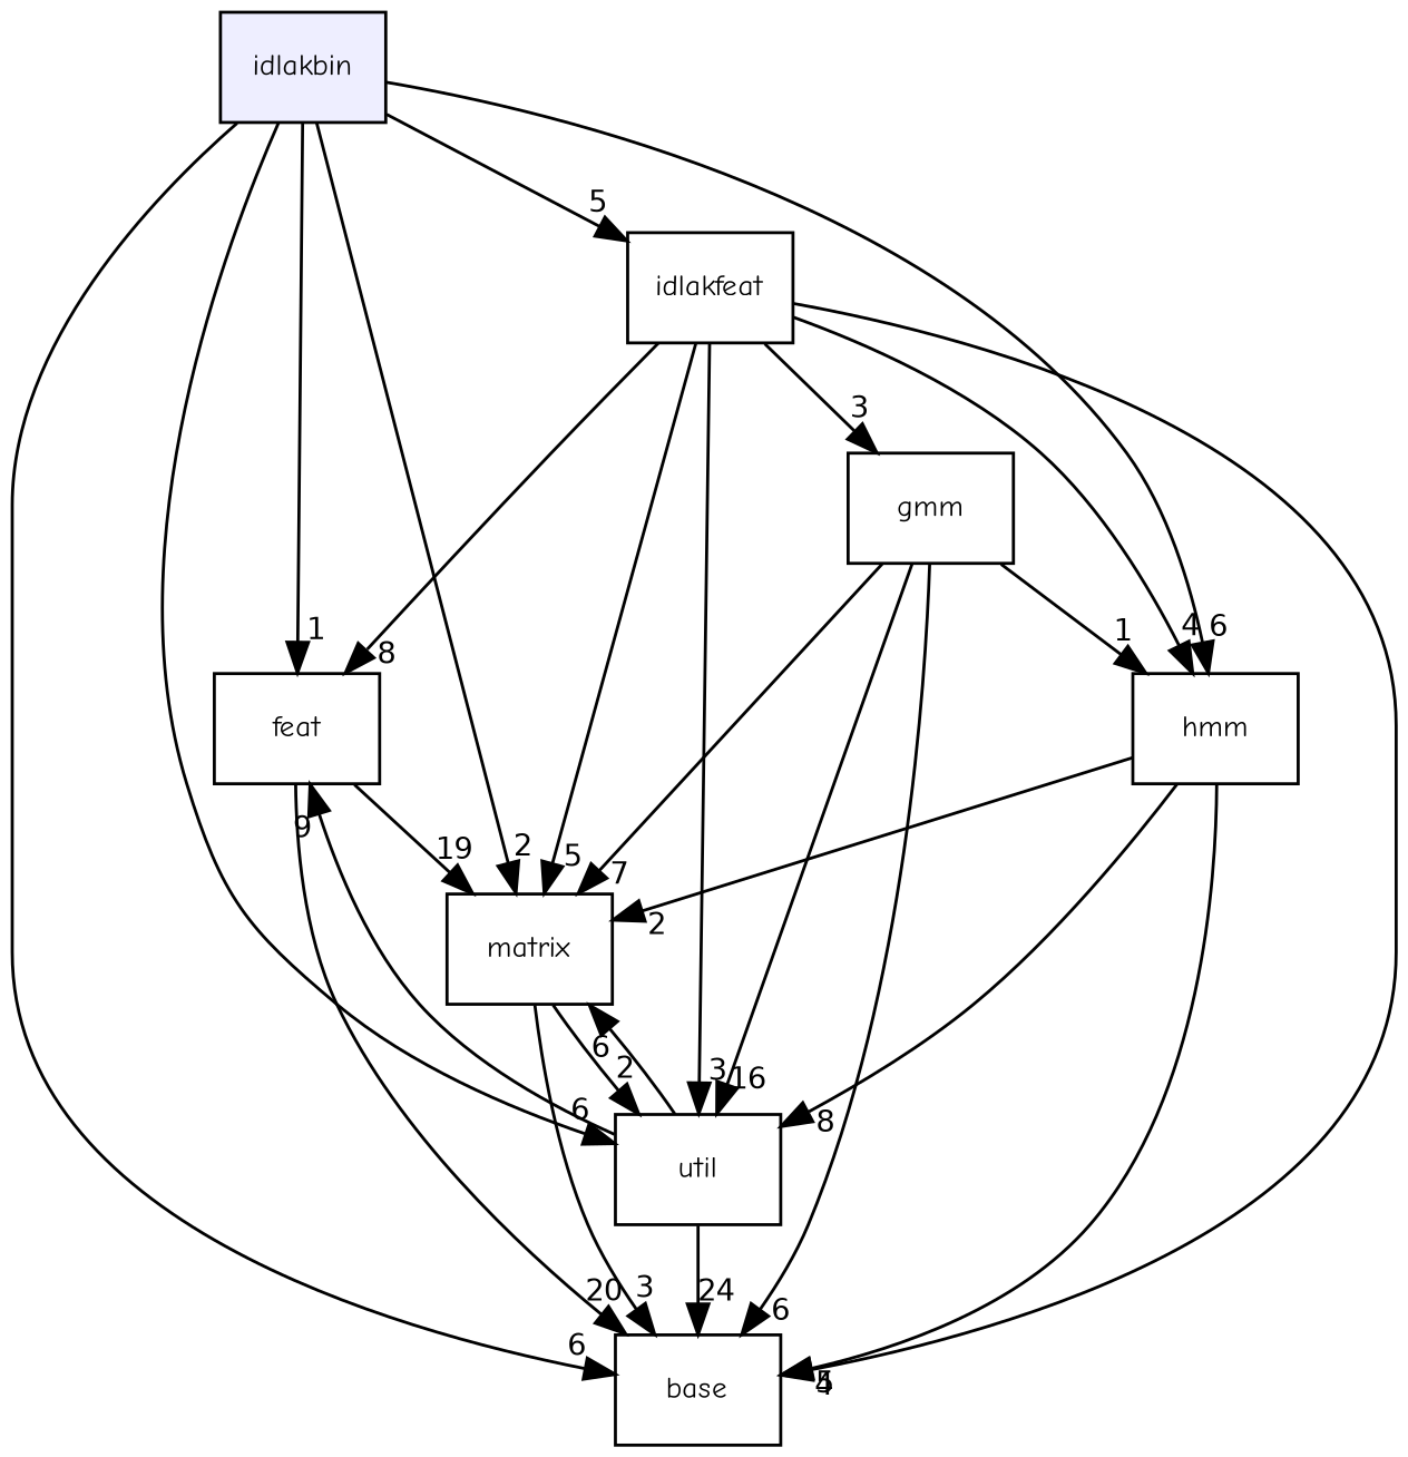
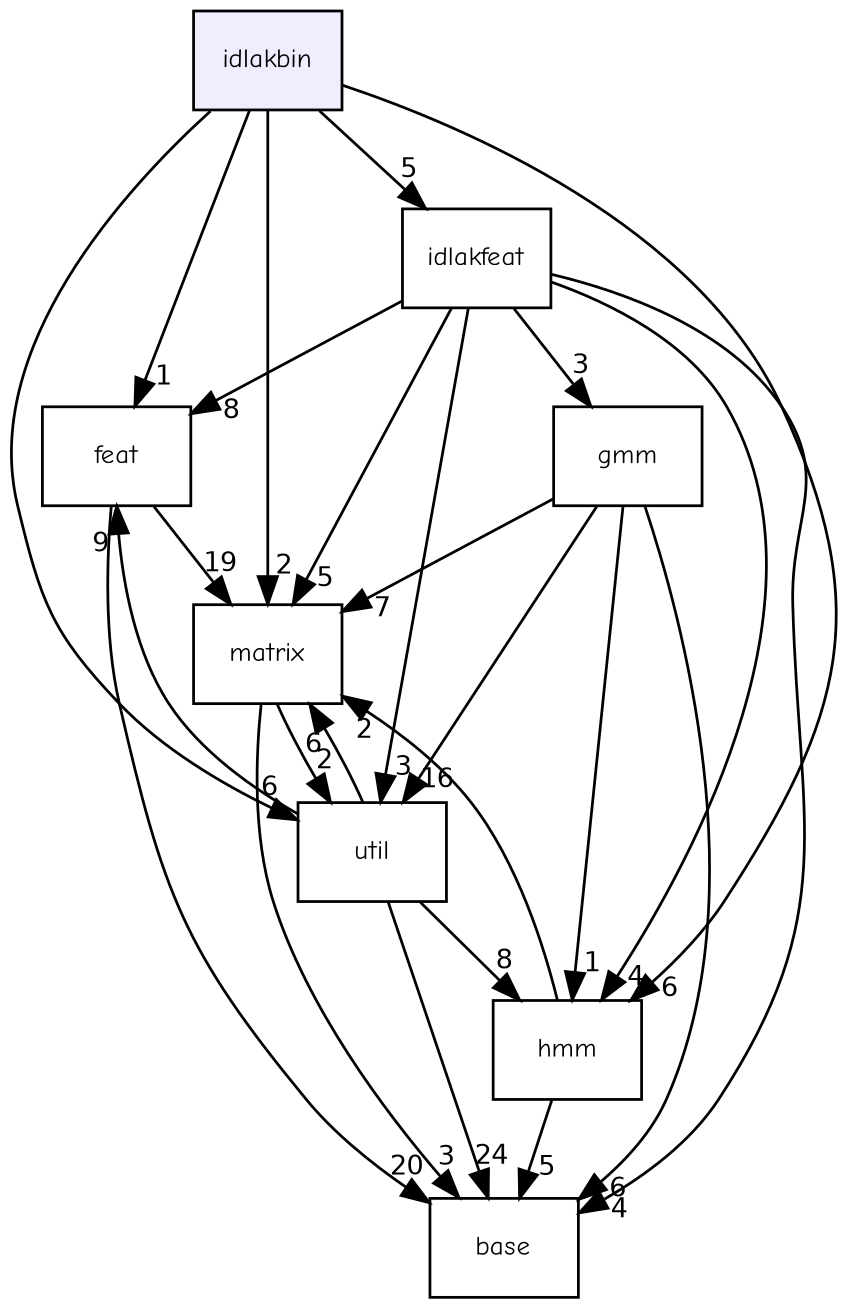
  digraph {
    compound=true
    fontname="Comic Neue"
    node [fontname="Comic Neue" fontsize=10 shape=box]
    edge [fontname="Comic Neue" headlabel=6 labeldistance=1.5 labelfontname=Helvetica labelfontsize=10]
    n1 [fillcolor="#eeeeff" label=idlakbin pencolor=black style=filled]
    n2 [label=feat]
    n3 [label=util]
    n4 [label=matrix]
    n5 [label=base]
    n6 [label=idlakfeat]
    n7 [label=hmm]
    n8 [label=gmm]
    n1 -> n2 [headlabel=1]
    n1 -> n3
    n1 -> n4 [headlabel=2]
-   n1 -> n5
    n1 -> n6 [headlabel=5]
    n1 -> n7
    n2 -> n4 [headlabel=19]
    n2 -> n5 [headlabel=20]
    n3 -> n2 [headlabel=9]
    n3 -> n4
    n3 -> n5 [headlabel=24]
    n4 -> n3 [headlabel=2]
    n4 -> n5 [headlabel=3]
    n6 -> n2 [headlabel=8]
    n6 -> n3 [headlabel=3]
    n6 -> n4 [headlabel=5]
    n6 -> n5 [headlabel=4]
    n6 -> n7 [headlabel=4]
    n6 -> n8 [headlabel=3]
-   n7 -> n3 [headlabel=8]
+   n3 -> n7 [headlabel=8]
    n7 -> n4 [headlabel=2]
    n7 -> n5 [headlabel=5]
    n8 -> n3 [headlabel=16]
    n8 -> n4 [headlabel=7]
    n8 -> n5
    n8 -> n7 [headlabel=1]
  }
